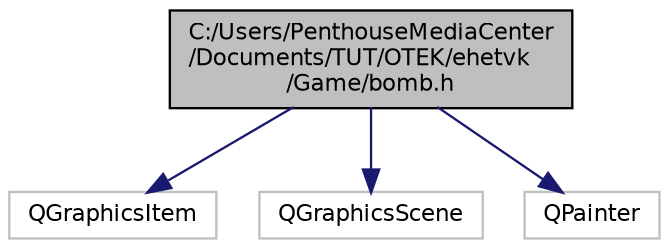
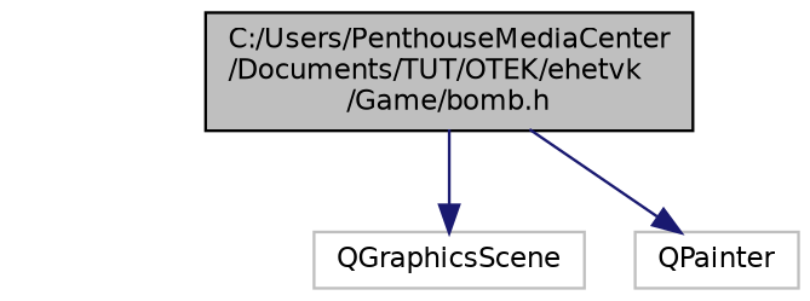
  digraph {
    node [color=grey75 fillcolor=white fontname=Helvetica fontsize=10 shape=record style=filled]
    edge [color=midnightblue fontname=Helvetica fontsize=10 labelfontname=Helvetica labelfontsize=10 style=solid]
    n1 [color=black fillcolor=grey75 fontcolor=black height=0.2 label="C:/Users/PenthouseMediaCenter\l/Documents/TUT/OTEK/ehetvk\l/Game/bomb.h" width=0.4]
-   n2 [height=0.2 label=QGraphicsItem width=0.4]
    n3 [height=0.2 label=QGraphicsScene width=0.4]
    n4 [height=0.2 label=QPainter width=0.4]
-   n1 -> n2
    n1 -> n3
    n1 -> n4
  }
